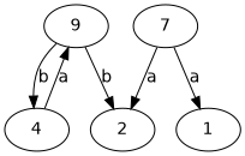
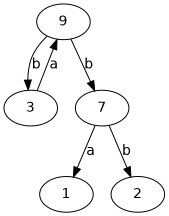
  strict digraph {
    fontname="DejaVu Sans"
    node [fontname="DejaVu Sans"]
    edge [fontname="DejaVu Sans"]
    n1 [label=9]
-   3 [label=4]
+   3
    7
    1
    2
    n1 -> 3 [label=b]
-   n1 -> 2 [label=b]
+   n1 -> 7 [label=b]
    3 -> n1 [label=a]
    7 -> 1 [label=a]
-   7 -> 2 [label=a]
+   7 -> 2 [label=b]
  }
